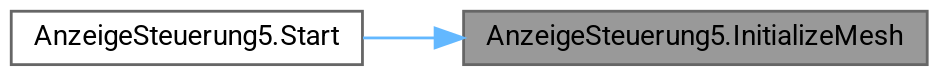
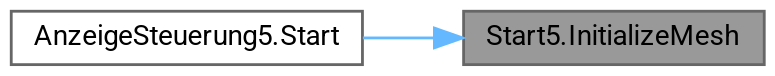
  digraph {
    rankdir=RL
    fontname=Roboto
    node [fontname=Roboto fontsize=10 shape=box style=filled]
-   n1 [color=gray40 fillcolor=grey60 fontcolor=black height=0.2 label="AnzeigeSteuerung5.InitializeMesh" width=0.4]
+   n1 [color=gray40 fillcolor=grey60 fontcolor=black height=0.2 label="Start5.InitializeMesh" width=0.4]
    n2 [color=grey40 fillcolor=white height=0.2 label="AnzeigeSteuerung5.Start" width=0.4]
    n1 -> n2 [color=steelblue1 dir=back fontname=Roboto fontsize=10 labelfontname=Helvetica labelfontsize=10 style=solid]
  }
